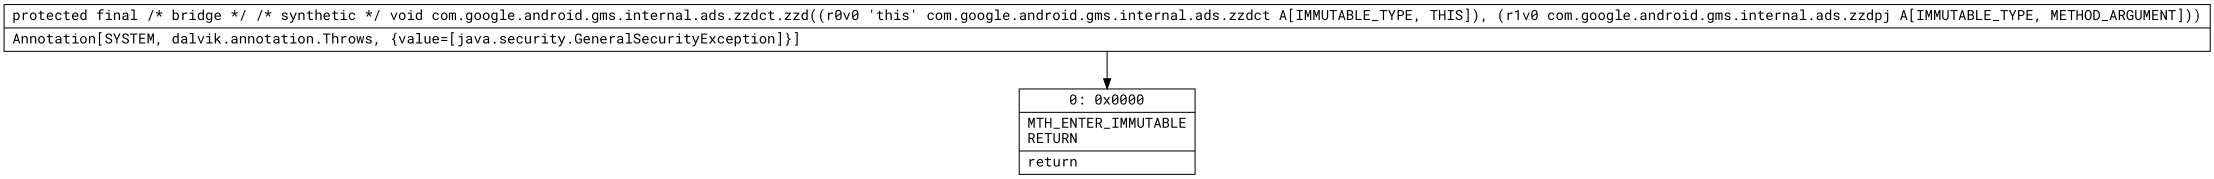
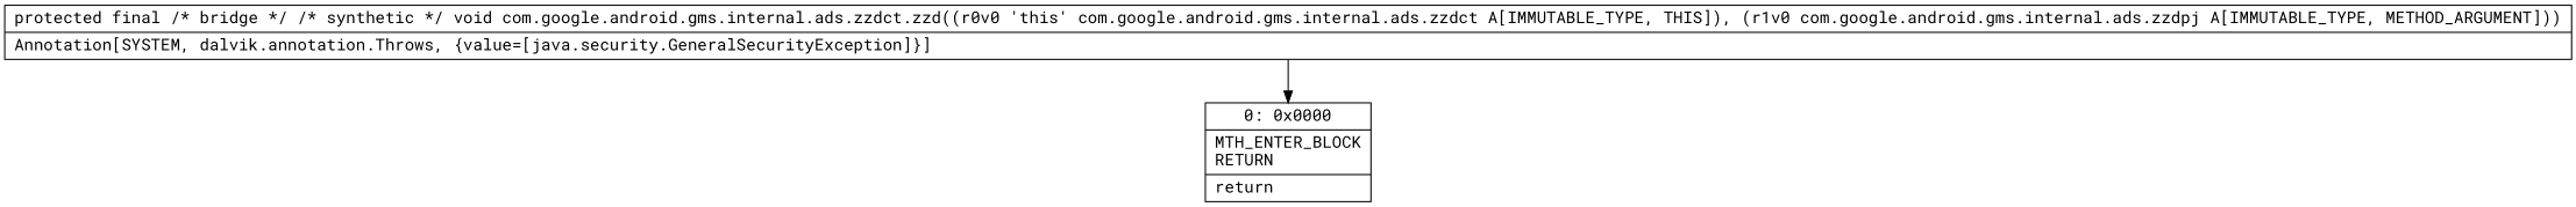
  digraph {
    fontname="Roboto Mono"
    node [shape=record fontname="Roboto Mono"]
-   n1 [label="{0\:\ 0x0000|MTH_ENTER_IMMUTABLE\lRETURN\l|return\l}"]
+   n1 [label="{0\:\ 0x0000|MTH_ENTER_BLOCK\lRETURN\l|return\l}"]
    n2 [label="{protected final \/* bridge *\/ \/* synthetic *\/ void com.google.android.gms.internal.ads.zzdct.zzd((r0v0 'this' com.google.android.gms.internal.ads.zzdct A[IMMUTABLE_TYPE, THIS]), (r1v0 com.google.android.gms.internal.ads.zzdpj A[IMMUTABLE_TYPE, METHOD_ARGUMENT]))  | Annotation[SYSTEM, dalvik.annotation.Throws, \{value=[java.security.GeneralSecurityException]\}]\l}"]
    n2 -> n1 [fontname="Roboto Mono"]
  }
